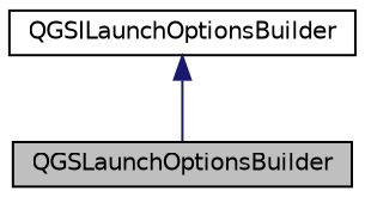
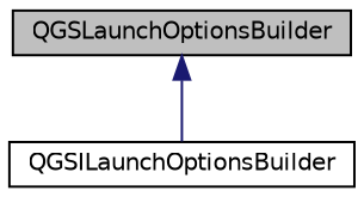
  digraph {
    node [color=black fontname=Helvetica fontsize=10 shape=record style=filled]
    n1 [fillcolor=grey75 fontcolor=black height=0.2 label=QGSLaunchOptionsBuilder width=0.4]
    n2 [fillcolor=white height=0.2 label=QGSILaunchOptionsBuilder width=0.4]
-   n2 -> n1 [color=midnightblue dir=back fontname=Helvetica fontsize=10 labelfontname=Helvetica labelfontsize=10 style=solid]
+   n1 -> n2 [color=midnightblue dir=back fontname=Helvetica fontsize=10 labelfontname=Helvetica labelfontsize=10 style=solid]
  }
